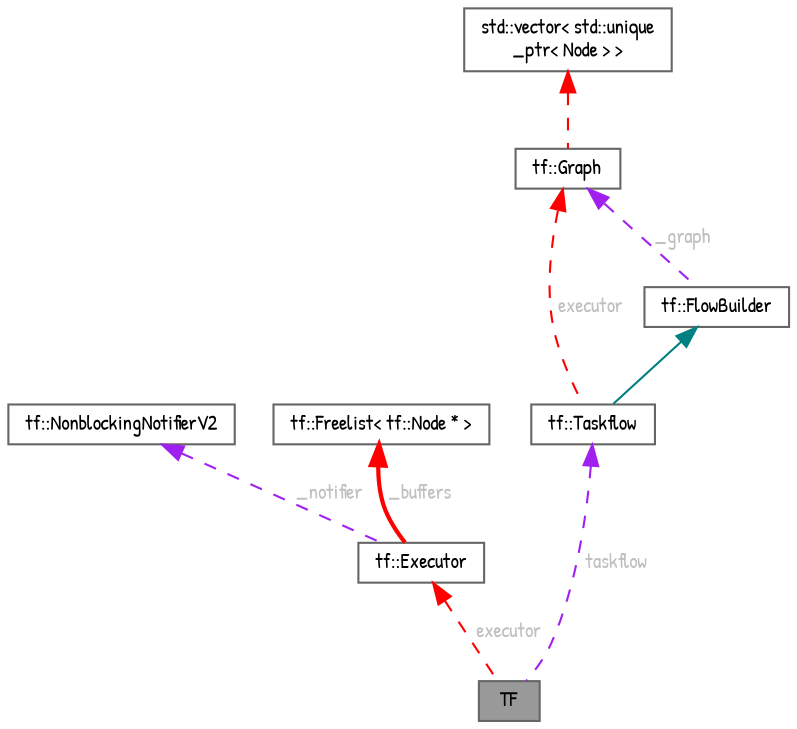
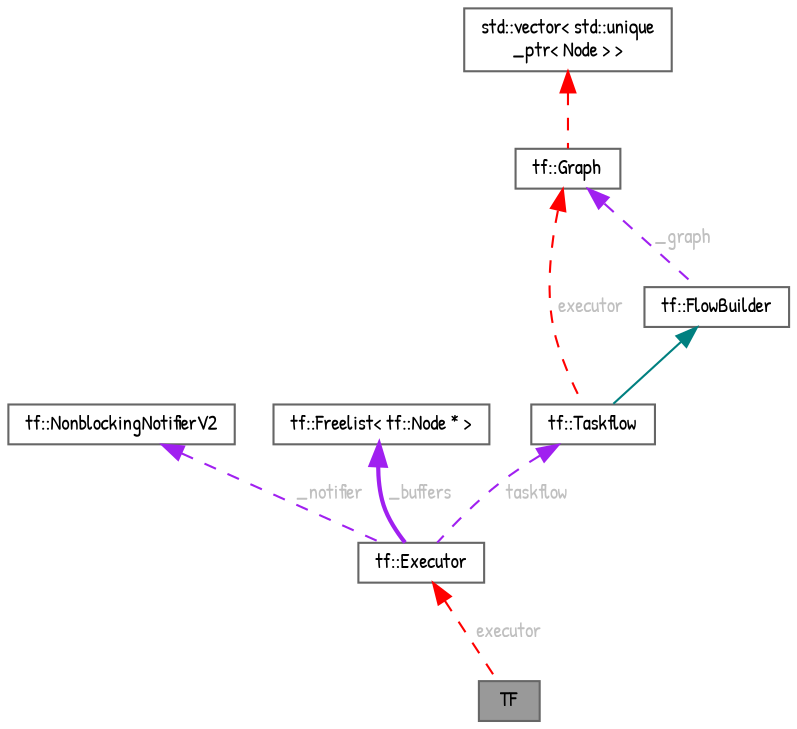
  digraph {
    fontname="Patrick Hand"
    node [color=gray40 fillcolor=white fontname="Patrick Hand" fontsize=10 shape=box style=filled]
    edge [color=red dir=back fontcolor=grey fontname="Patrick Hand" fontsize=10 labelfontname=Helvetica labelfontsize=10 style=dashed]
    n1 [fillcolor=grey60 fontcolor=black height=0.2 label=TF width=0.4]
    n2 [height=0.2 label="tf::Executor" width=0.4]
    n3 [height=0.2 label="tf::NonblockingNotifierV2" width=0.4]
    n4 [height=0.2 label="tf::Freelist\< tf::Node * \>" width=0.4]
    n5 [height=0.2 label="tf::Taskflow" width=0.4]
    n6 [height=0.2 label="tf::FlowBuilder" width=0.4]
    n7 [height=0.2 label="tf::Graph" width=0.4]
    n8 [height=0.2 label="std::vector\< std::unique\l_ptr\< Node \> \>" width=0.4]
    n2 -> n1 [label=" executor"]
    n3 -> n2 [color=purple label=" _notifier"]
-   n4 -> n2 [label=" _buffers" style=bold]
-   n5 -> n1 [color=purple label=" taskflow"]
+   n4 -> n2 [color=purple label=" _buffers" style=bold]
+   n5 -> n2 [color=purple label=" taskflow"]
    n6 -> n5 [color=teal style=solid fontcolor=""]
    n7 -> n5 [label=" executor"]
    n7 -> n6 [color=purple label=" _graph"]
    n8 -> n7 [fontcolor=""]
  }
